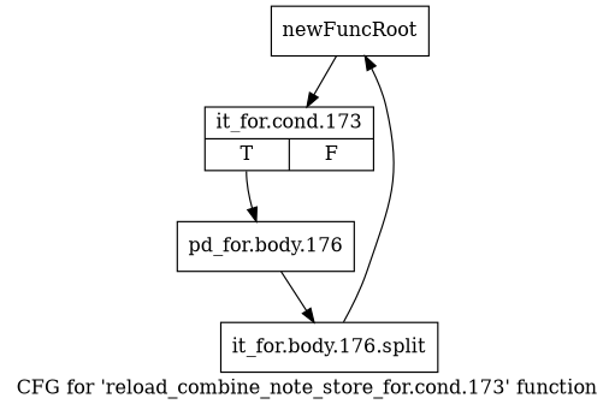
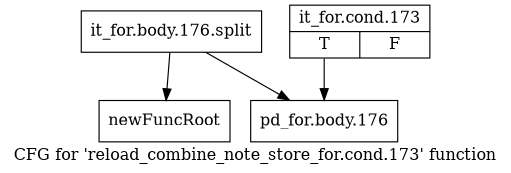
  digraph {
    label="CFG for 'reload_combine_note_store_for.cond.173' function"
    node [shape=record]
    n1 [label="{newFuncRoot}"]
    n2 [label="{it_for.cond.173|{<s0>T|<s1>F}}"]
    n3 [label="{pd_for.body.176}"]
    n4 [label="{it_for.body.176.split}"]
-   n1 -> n2
    n2 -> n3 [tailport=s0]
-   n3 -> n4
+   n4 -> n3
    n4 -> n1
  }
